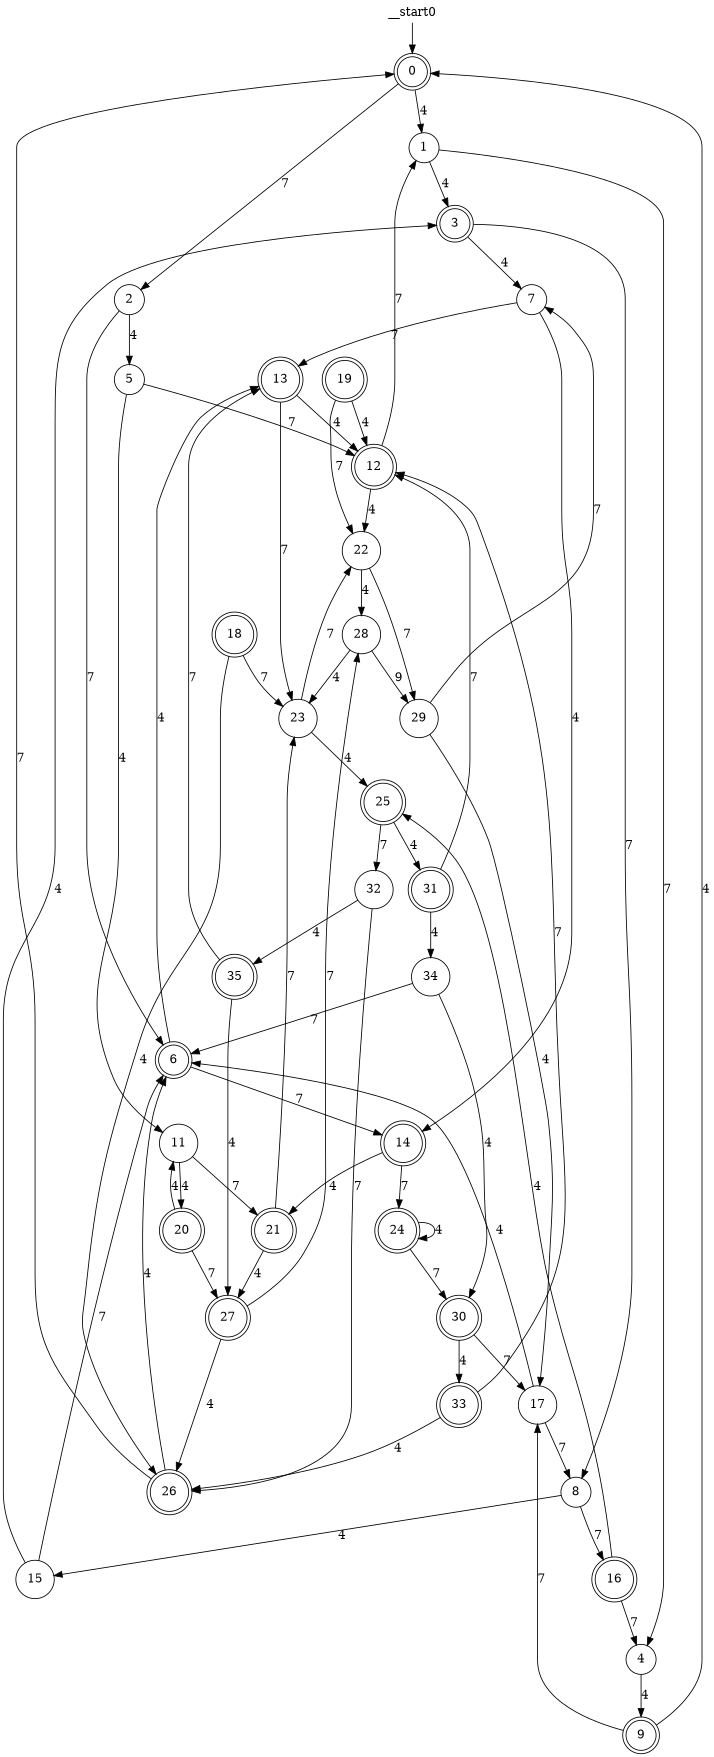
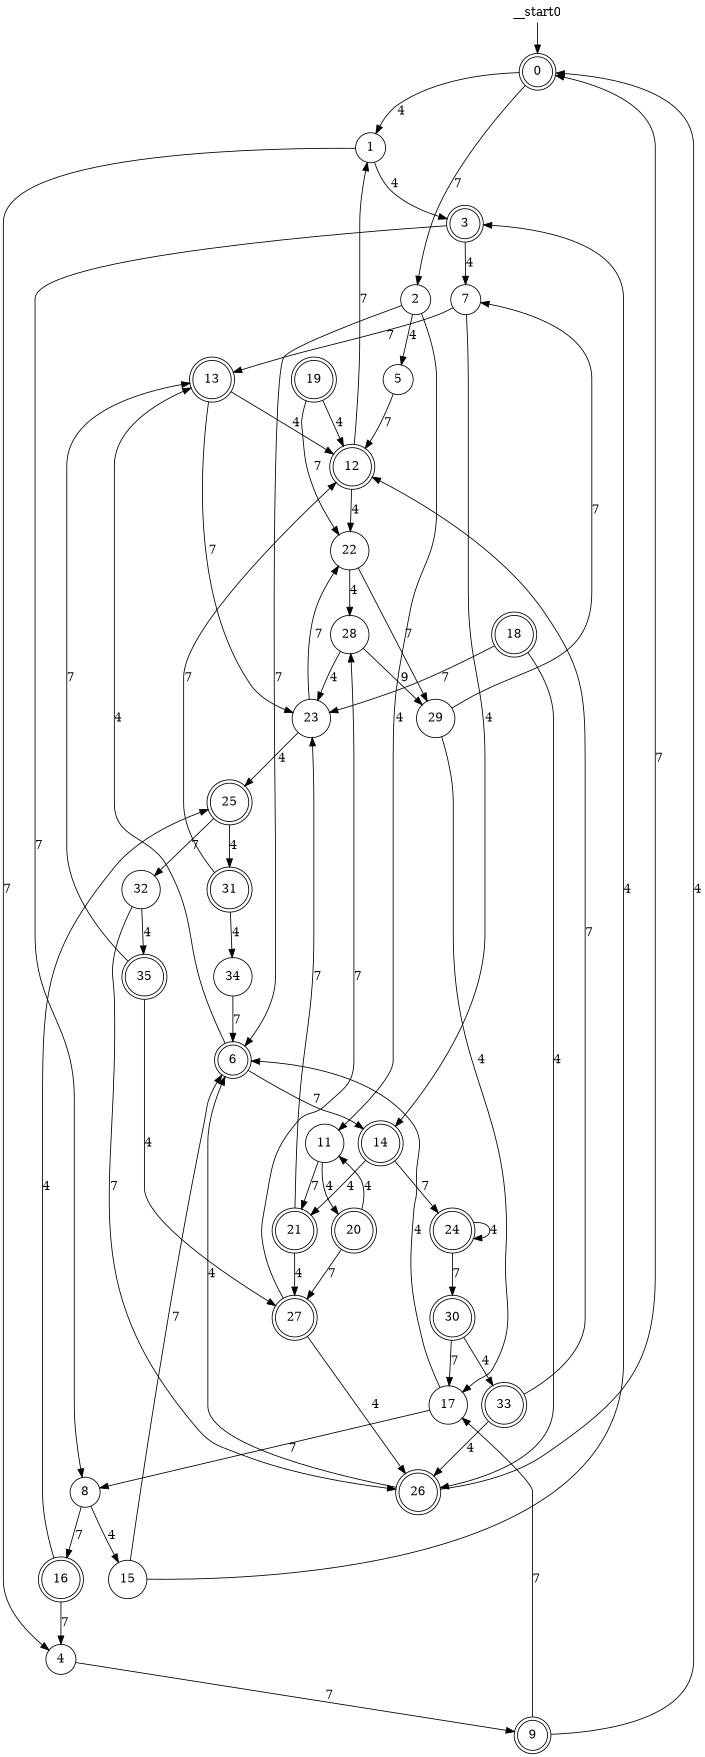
  digraph {
    node [shape=doublecircle]
    n1 [label=0]
    n2 [label=1 shape=circle]
    n3 [label=2 shape=circle]
    n4 [label=3]
    n5 [label=4 shape=circle]
    n6 [label=5 shape=circle]
    n7 [label=6]
    n8 [label=7 shape=circle]
    n9 [label=8 shape=circle]
    n10 [label=9]
    n11 [label=11 shape=circle]
    n12 [label=12]
    n13 [label=13]
    n14 [label=14]
    n15 [label=15 shape=circle]
    n16 [label=16]
    n17 [label=17 shape=circle]
    n18 [label=20]
    n19 [label=21]
    n20 [label=22 shape=circle]
    n21 [label=23 shape=circle]
    n22 [label=24]
    n23 [label=25]
    n24 [label=18]
    n25 [label=26]
    n26 [label=19]
    n27 [label=27]
    n28 [label=28 shape=circle]
    n29 [label=29 shape=circle]
    n30 [label=30]
    n31 [label=31]
    n32 [label=32 shape=circle]
    n33 [label=33]
    n34 [label=34 shape=circle]
    n35 [label=35]
    __start0 [height=0 shape=none width=0]
    n1 -> n2 [label=4]
    n1 -> n3 [label=7]
    n2 -> n4 [label=4]
    n2 -> n5 [label=7]
    n3 -> n6 [label=4]
    n3 -> n7 [label=7]
    n4 -> n8 [label=4]
    n4 -> n9 [label=7]
-   n5 -> n10 [label=4]
-   n6 -> n11 [label=4]
+   n5 -> n10 [label=7]
+   n3 -> n11 [label=4]
    n6 -> n12 [label=7]
    n7 -> n13 [label=4]
    n7 -> n14 [label=7]
    n8 -> n13 [label=7]
    n8 -> n14 [label=4]
    n9 -> n15 [label=4]
    n9 -> n16 [label=7]
    n10 -> n1 [label=4]
    n10 -> n17 [label=7]
    n11 -> n18 [label=4]
    n11 -> n19 [label=7]
    n12 -> n2 [label=7]
    n12 -> n20 [label=4]
    n13 -> n12 [label=4]
    n13 -> n21 [label=7]
    n14 -> n19 [label=4]
    n14 -> n22 [label=7]
    n15 -> n4 [label=4]
    n15 -> n7 [label=7]
    n16 -> n5 [label=7]
    n16 -> n23 [label=4]
    n17 -> n7 [label=4]
    n17 -> n9 [label=7]
    n18 -> n11 [label=4]
    n18 -> n27 [label=7]
    n19 -> n21 [label=7]
    n19 -> n27 [label=4]
    n20 -> n28 [label=4]
    n20 -> n29 [label=7]
    n21 -> n20 [label=7]
    n21 -> n23 [label=4]
    n22 -> n22 [label=4]
    n22 -> n30 [label=7]
    n23 -> n31 [label=4]
    n23 -> n32 [label=7]
    n24 -> n21 [label=7]
    n24 -> n25 [label=4]
    n25 -> n1 [label=7]
    n25 -> n7 [label=4]
    n26 -> n12 [label=4]
    n26 -> n20 [label=7]
    n27 -> n25 [label=4]
    n27 -> n28 [label=7]
    n28 -> n21 [label=4]
    n28 -> n29 [label=9]
    n29 -> n8 [label=7]
    n29 -> n17 [label=4]
    n30 -> n17 [label=7]
    n30 -> n33 [label=4]
    n31 -> n12 [label=7]
    n31 -> n34 [label=4]
    n32 -> n25 [label=7]
    n32 -> n35 [label=4]
    n33 -> n12 [label=7]
    n33 -> n25 [label=4]
    n34 -> n7 [label=7]
-   n34 -> n30 [label=4]
    n35 -> n13 [label=7]
    n35 -> n27 [label=4]
    __start0 -> n1
  }
